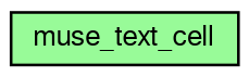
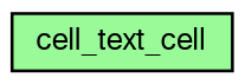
  digraph {
    rankdir=TB
-   n1 [color=black fillcolor=palegreen fontname=FreeSans fontsize=10 height=0.2 label=muse_text_cell shape=record style=filled width=0.4]
+   n1 [color=black fillcolor=palegreen fontname=FreeSans fontsize=10 height=0.2 label=cell_text_cell shape=record style=filled width=0.4]
  }
